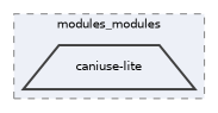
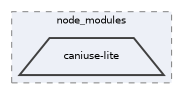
  digraph {
    compound=true
    n1 [color=grey25 fillcolor="#edf0f7" fontname=Helvetica fontsize=10 height=0.2 label="caniuse-lite" shape=trapezium style="filled,bold" width=0.4]
    subgraph cluster_1 {
      bgcolor="#edf0f7"
      fontname=Helvetica
      fontsize=10
-     label=modules_modules
+     label=node_modules
      pencolor=grey50
      style="filled,dashed"
      n1
    }
  }
